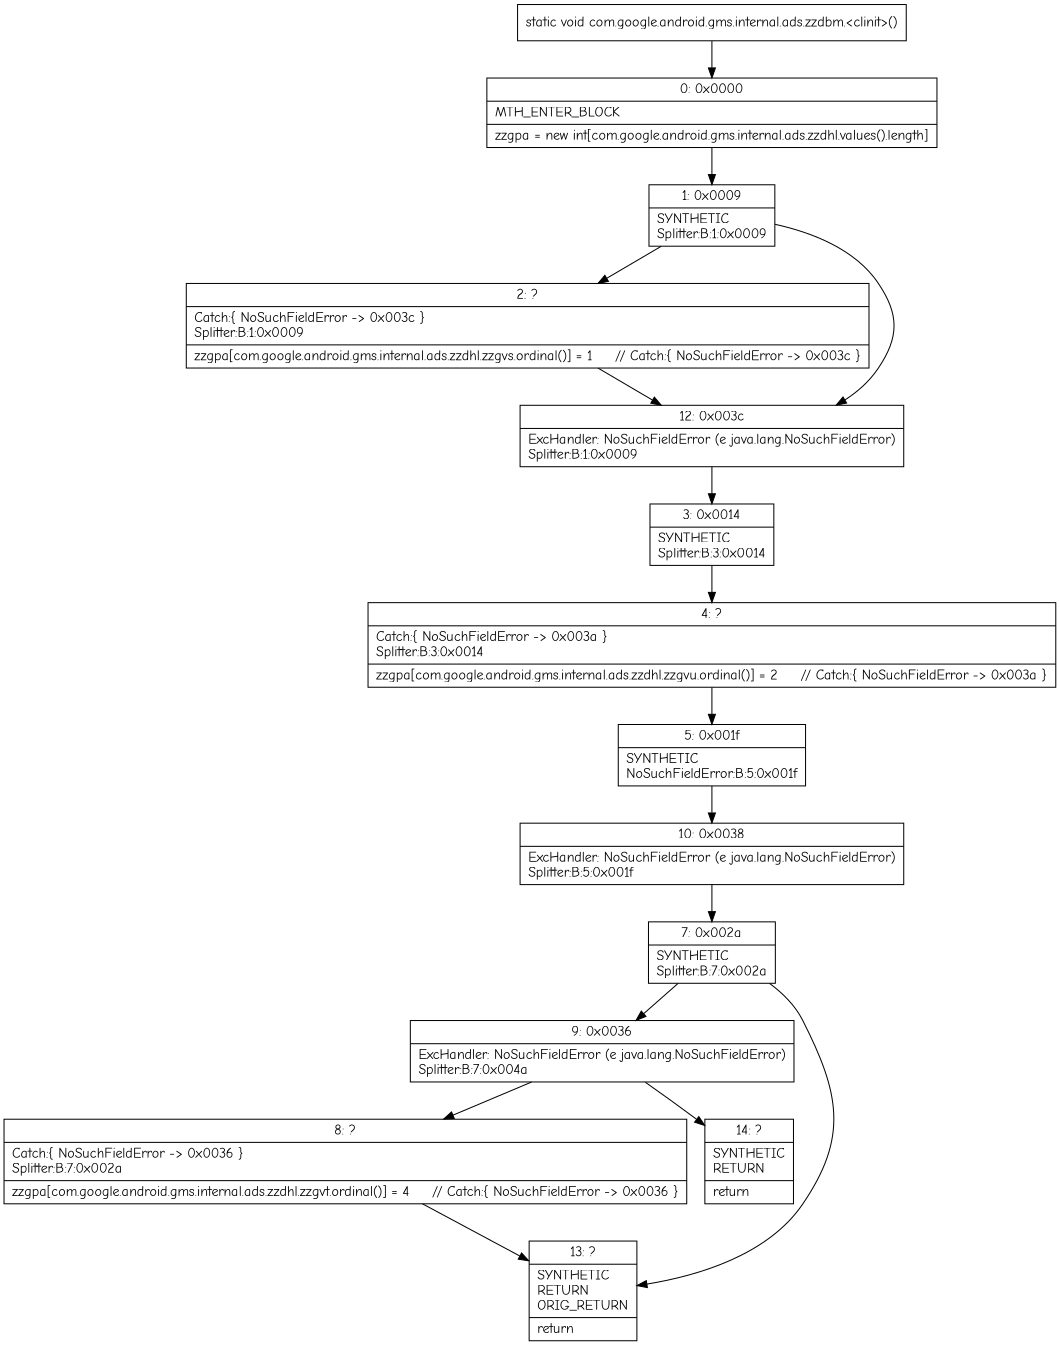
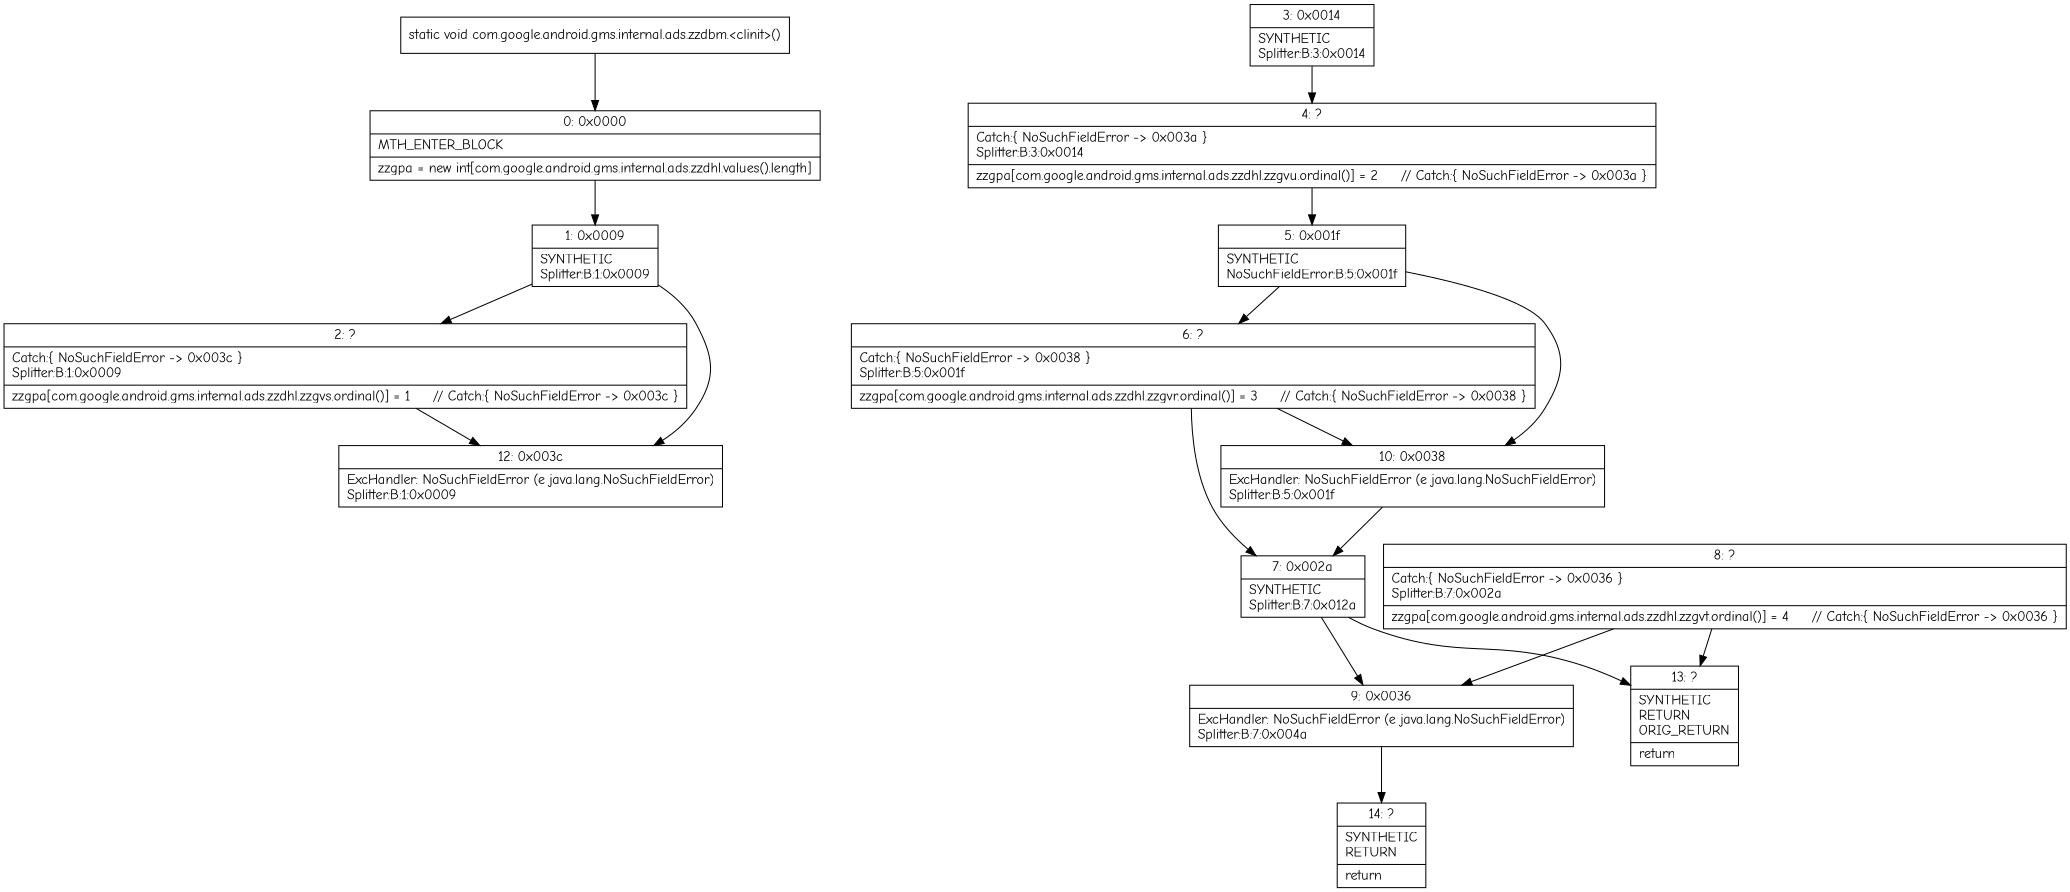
  digraph {
    fontname="Comic Neue"
    node [fontname="Comic Neue" shape=record]
    edge [fontname="Comic Neue"]
    n1 [label="{0\:\ 0x0000|MTH_ENTER_BLOCK\l|zzgpa = new int[com.google.android.gms.internal.ads.zzdhl.values().length]\l}"]
    n2 [label="{1\:\ 0x0009|SYNTHETIC\lSplitter:B:1:0x0009\l}"]
    n3 [label="{2\:\ ?|Catch:\{ NoSuchFieldError \-\> 0x003c \}\lSplitter:B:1:0x0009\l|zzgpa[com.google.android.gms.internal.ads.zzdhl.zzgvs.ordinal()] = 1     \/\/ Catch:\{ NoSuchFieldError \-\> 0x003c \}\l}"]
    n4 [label="{12\:\ 0x003c|ExcHandler: NoSuchFieldError (e java.lang.NoSuchFieldError)\lSplitter:B:1:0x0009\l}"]
    n5 [label="{3\:\ 0x0014|SYNTHETIC\lSplitter:B:3:0x0014\l}"]
    n6 [label="{4\:\ ?|Catch:\{ NoSuchFieldError \-\> 0x003a \}\lSplitter:B:3:0x0014\l|zzgpa[com.google.android.gms.internal.ads.zzdhl.zzgvu.ordinal()] = 2     \/\/ Catch:\{ NoSuchFieldError \-\> 0x003a \}\l}"]
    n7 [label="{5\:\ 0x001f|SYNTHETIC\lNoSuchFieldError:B:5:0x001f\l}"]
+   n8 [label="{6\:\ ?|Catch:\{ NoSuchFieldError \-\> 0x0038 \}\lSplitter:B:5:0x001f\l|zzgpa[com.google.android.gms.internal.ads.zzdhl.zzgvr.ordinal()] = 3     \/\/ Catch:\{ NoSuchFieldError \-\> 0x0038 \}\l}"]
    n9 [label="{10\:\ 0x0038|ExcHandler: NoSuchFieldError (e java.lang.NoSuchFieldError)\lSplitter:B:5:0x001f\l}"]
-   n10 [label="{7\:\ 0x002a|SYNTHETIC\lSplitter:B:7:0x002a\l}"]
+   n10 [label="{7\:\ 0x002a|SYNTHETIC\lSplitter:B:7:0x012a\l}"]
    n11 [label="{9\:\ 0x0036|ExcHandler: NoSuchFieldError (e java.lang.NoSuchFieldError)\lSplitter:B:7:0x004a\l}"]
    n12 [label="{13\:\ ?|SYNTHETIC\lRETURN\lORIG_RETURN\l|return\l}"]
    n13 [label="{8\:\ ?|Catch:\{ NoSuchFieldError \-\> 0x0036 \}\lSplitter:B:7:0x002a\l|zzgpa[com.google.android.gms.internal.ads.zzdhl.zzgvt.ordinal()] = 4     \/\/ Catch:\{ NoSuchFieldError \-\> 0x0036 \}\l}"]
    n14 [label="{14\:\ ?|SYNTHETIC\lRETURN\l|return\l}"]
    n15 [label="{static void com.google.android.gms.internal.ads.zzdbm.\<clinit\>() }"]
    n1 -> n2
    n2 -> n3
    n2 -> n4
    n3 -> n4
-   n4 -> n5
    n5 -> n6
    n6 -> n7
+   n7 -> n8
    n7 -> n9
+   n8 -> n9
+   n8 -> n10
    n9 -> n10
    n10 -> n11
    n10 -> n12
    n11 -> n14
-   n11 -> n13
+   n13 -> n11
    n13 -> n12
    n15 -> n1
  }
